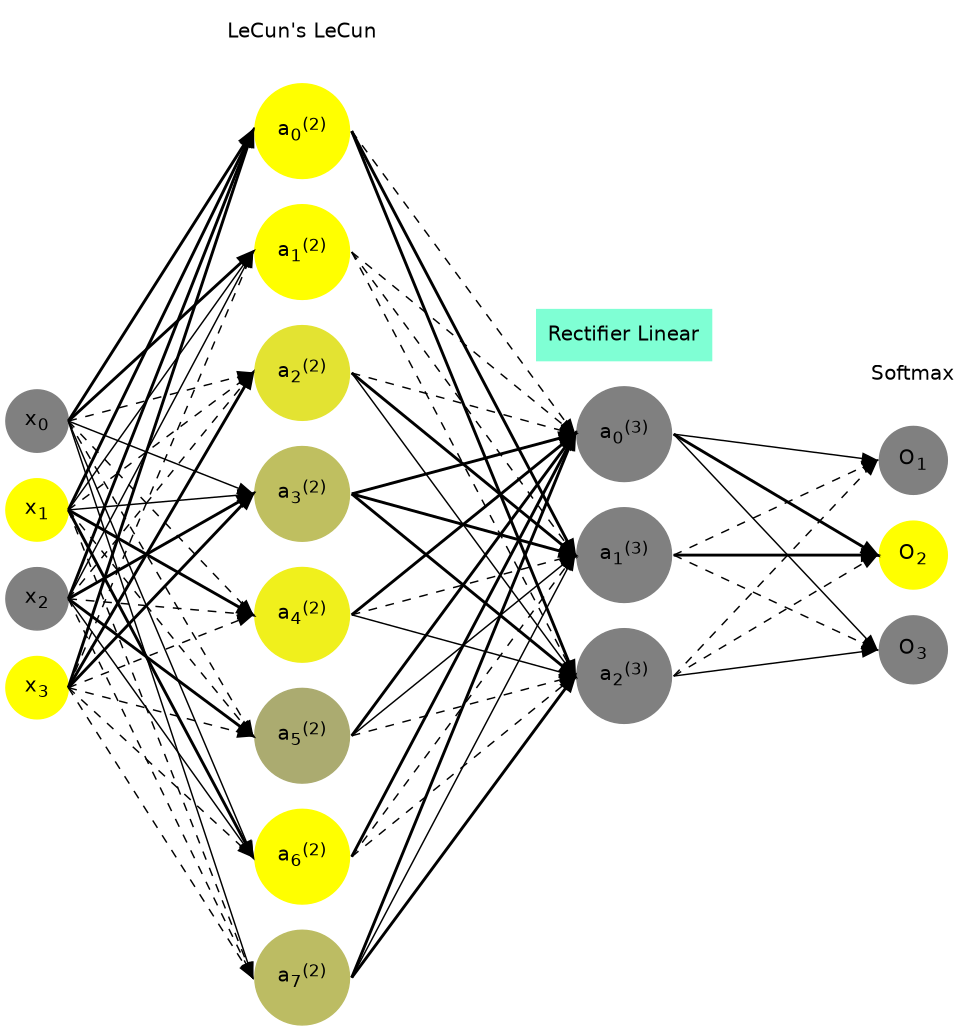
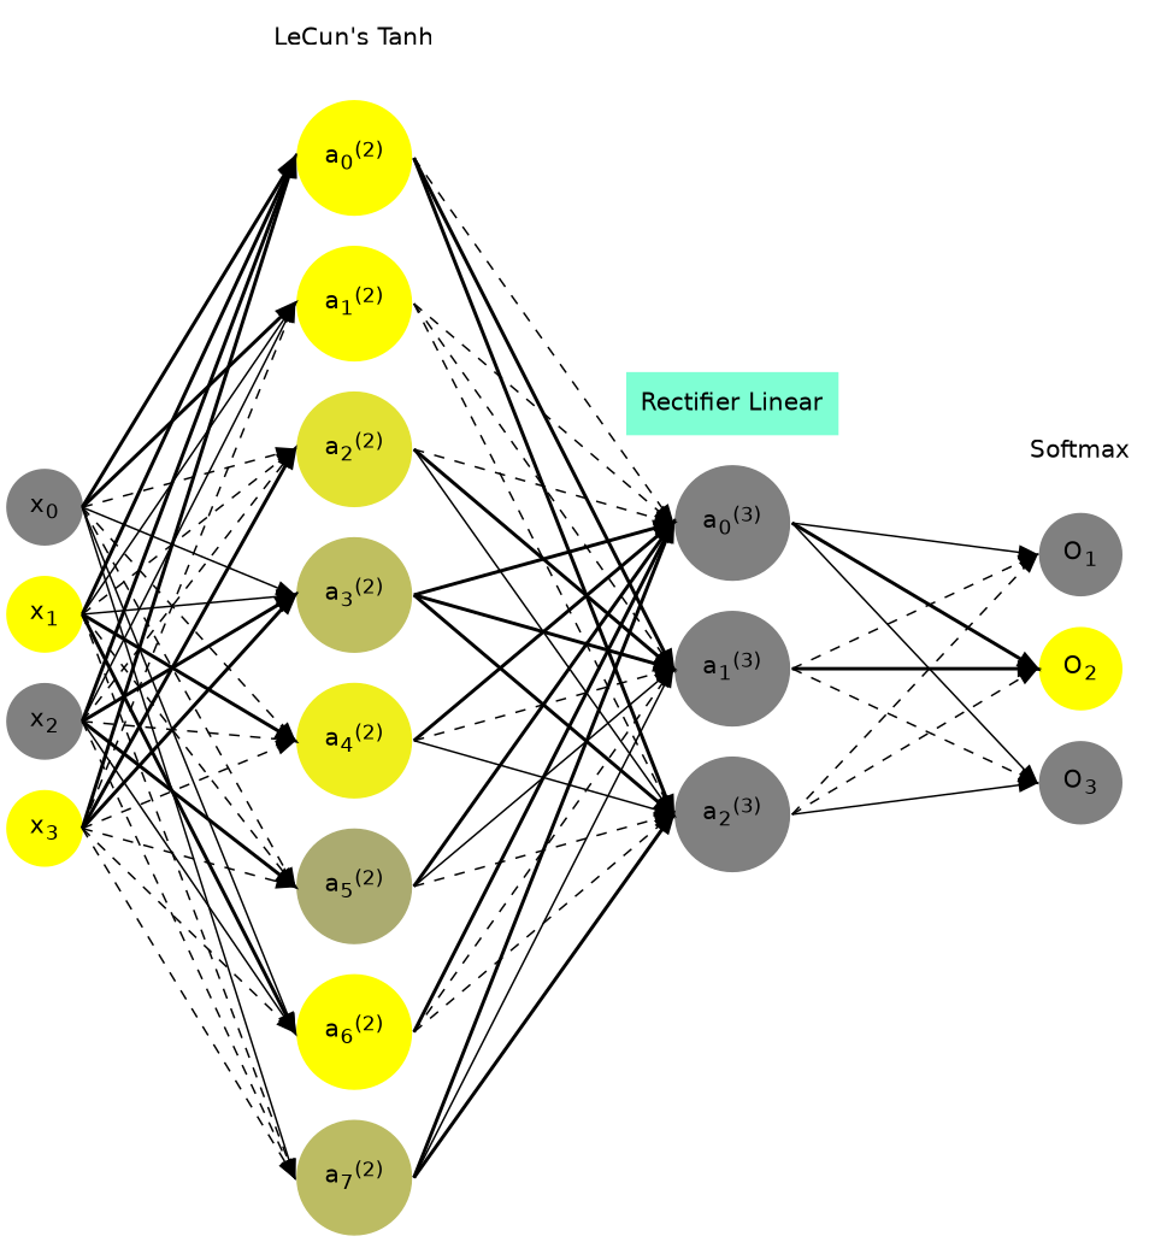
  digraph {
    rankdir=LR
    ranksep=1.4
    splines=false
    fontname="DejaVu Sans"
    node [color="0.1667, 0.0, 0.5" fillcolor="0.1667, 0.0, 0.5" shape=circle style=filled fontname="DejaVu Sans"]
    edge [headport=w style=dashed tailport=e fontname="DejaVu Sans"]
    n1 [label=<x<sub>0</sub>>]
    n2 [color="0.1667, 1.0, 1.0" fillcolor="0.1667, 1.0, 1.0" label=<x<sub>1</sub>>]
    n3 [label=<x<sub>2</sub>>]
    n4 [color="0.1667, 1.0, 1.0" fillcolor="0.1667, 1.0, 1.0" label=<x<sub>3</sub>>]
    n5 [color="0.1667, 1.354967, 1.177483" fillcolor="0.1667, 1.354967, 1.177483" label=<a<sub>0</sub><sup>(2)</sup>>]
    n6 [color="0.1667, 1.556873, 1.278436" fillcolor="0.1667, 1.556873, 1.278436" label=<a<sub>1</sub><sup>(2)</sup>>]
    n7 [color="0.1667, 0.776408, 0.888204" fillcolor="0.1667, 0.776408, 0.888204" label=<a<sub>2</sub><sup>(2)</sup>>]
    n8 [color="0.1667, 0.494208, 0.747104" fillcolor="0.1667, 0.494208, 0.747104" label=<a<sub>3</sub><sup>(2)</sup>>]
    n9 [color="0.1667, 0.879868, 0.939934" fillcolor="0.1667, 0.879868, 0.939934" label=<a<sub>4</sub><sup>(2)</sup>>]
    n10 [color="0.1667, 0.343150, 0.671575" fillcolor="0.1667, 0.343150, 0.671575" label=<a<sub>5</sub><sup>(2)</sup>>]
    n11 [color="0.1667, 1.369084, 1.184542" fillcolor="0.1667, 1.369084, 1.184542" label=<a<sub>6</sub><sup>(2)</sup>>]
    n12 [color="0.1667, 0.469094, 0.734547" fillcolor="0.1667, 0.469094, 0.734547" label=<a<sub>7</sub><sup>(2)</sup>>]
    n13 [color="0.1667, 0.000000, 0.500000" fillcolor="0.1667, 0.000000, 0.500000" label=<a<sub>0</sub><sup>(3)</sup>>]
    n14 [color="0.1667, 0.000000, 0.500000" fillcolor="0.1667, 0.000000, 0.500000" label=<a<sub>1</sub><sup>(3)</sup>>]
    n15 [color="0.1667, 0.000000, 0.500000" fillcolor="0.1667, 0.000000, 0.500000" label=<a<sub>2</sub><sup>(3)</sup>>]
    n16 [label=<O<sub>1</sub>>]
    n17 [color="0.1667, 1.0, 1.0" fillcolor="0.1667, 1.0, 1.0" label=<O<sub>2</sub>>]
    n18 [label=<O<sub>3</sub>>]
-   n19 [label="LeCun's LeCun" shape=plaintext fillcolor=white color=""]
+   n19 [label="LeCun's Tanh" shape=plaintext fillcolor=white color=""]
    n20 [label="Rectifier Linear" shape=plaintext fillcolor=aquamarine color=""]
    n21 [label=Softmax shape=plaintext fillcolor=white color=""]
    subgraph sub_1 {
      n1
    }
    subgraph sub_2 {
      n2
    }
    subgraph sub_3 {
      n3
    }
    subgraph sub_4 {
      n4
    }
    subgraph sub_5 {
      n5
    }
    subgraph sub_6 {
      n6
    }
    subgraph sub_7 {
      n7
    }
    subgraph sub_8 {
      n8
    }
    subgraph sub_9 {
      n9
    }
    subgraph sub_10 {
      n10
    }
    subgraph sub_11 {
      n11
    }
    subgraph sub_12 {
      n12
    }
    subgraph sub_13 {
      n13
    }
    subgraph sub_14 {
      n14
    }
    subgraph sub_15 {
      n15
    }
    subgraph sub_16 {
      n16
    }
    subgraph sub_17 {
      n17
    }
    subgraph sub_18 {
      n18
    }
    subgraph sub_19 {
      rank=same
      n1
      n2
      n3
      n4
    }
    subgraph sub_20 {
      rank=same
      n5
      n6
      n7
      n8
      n9
      n10
      n11
      n12
    }
    subgraph sub_21 {
      rank=same
      n13
      n14
      n15
    }
    subgraph sub_22 {
      rank=same
      n16
      n17
      n18
    }
    subgraph sub_23 {
      rank=same
      n5
      n19
    }
    subgraph sub_24 {
      rank=same
      n13
      n20
    }
    subgraph sub_25 {
      rank=same
      n16
      n21
    }
    n1 -> n2 [style=invis]
    n1 -> n5 [style=bold]
    n1 -> n6 [style=bold]
    n1 -> n7
    n1 -> n8 [style=solid]
    n1 -> n9
    n1 -> n10
    n1 -> n11 [style=solid]
    n1 -> n12 [style=solid]
    n2 -> n3 [style=invis]
    n2 -> n5 [style=bold]
    n2 -> n6 [style=solid]
    n2 -> n7
    n2 -> n8 [style=solid]
    n2 -> n9 [style=bold]
    n2 -> n10
    n2 -> n11 [style=bold]
    n2 -> n12
    n3 -> n4 [style=invis]
    n3 -> n5 [style=bold]
    n3 -> n6 [style=solid]
    n3 -> n7
    n3 -> n8 [style=bold]
    n3 -> n9
    n3 -> n10 [style=bold]
    n3 -> n11 [style=solid]
    n3 -> n12
    n4 -> n5 [style=bold]
    n4 -> n6
    n4 -> n7 [style=bold]
    n4 -> n8 [style=bold]
    n4 -> n9
    n4 -> n10
    n4 -> n11
    n4 -> n12
    n5 -> n6 [style=invis]
    n5 -> n13
    n5 -> n14 [style=bold]
    n5 -> n15 [style=bold]
    n6 -> n7 [style=invis]
    n6 -> n13
    n6 -> n14
    n6 -> n15
    n7 -> n8 [style=invis]
    n7 -> n13
    n7 -> n14 [style=bold]
    n7 -> n15 [style=solid]
    n8 -> n9 [style=invis]
    n8 -> n13 [style=bold]
    n8 -> n14 [style=bold]
    n8 -> n15 [style=bold]
    n9 -> n10 [style=invis]
    n9 -> n13 [style=bold]
    n9 -> n14
    n9 -> n15 [style=solid]
    n10 -> n11 [style=invis]
    n10 -> n13 [style=bold]
    n10 -> n14 [style=solid]
    n10 -> n15
    n11 -> n12 [style=invis]
    n11 -> n13 [style=bold]
    n11 -> n14
    n11 -> n15
    n12 -> n13 [style=bold]
    n12 -> n14 [style=solid]
    n12 -> n15 [style=bold]
    n13 -> n14 [style=invis]
    n13 -> n16 [style=solid]
    n13 -> n17 [style=bold]
    n13 -> n18 [style=solid]
    n14 -> n15 [style=invis]
    n14 -> n16
    n14 -> n17 [style=bold]
    n14 -> n18
    n15 -> n16
    n15 -> n17
    n15 -> n18 [style=solid]
    n16 -> n17 [style=invis]
    n17 -> n18 [style=invis]
    n19 -> n5 [style=invis]
    n20 -> n13 [style=invis]
    n21 -> n16 [style=invis]
  }
